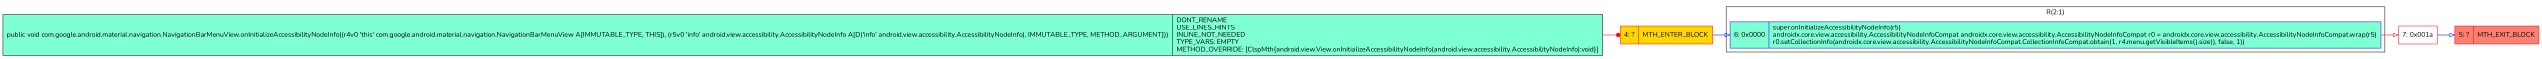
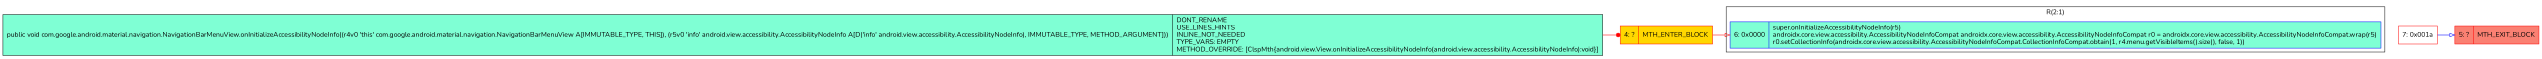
  digraph {
    fontname=Nunito
    rankdir=LR
    node [color=red fillcolor=aquamarine fontname=Nunito shape=record style=filled]
    edge [arrowhead=onormal color=red fontname=Nunito]
    n1 [color=blue label="{6\:\ 0x0000|super.onInitializeAccessibilityNodeInfo(r5)\landroidx.core.view.accessibility.AccessibilityNodeInfoCompat androidx.core.view.accessibility.AccessibilityNodeInfoCompat r0 = androidx.core.view.accessibility.AccessibilityNodeInfoCompat.wrap(r5)\lr0.setCollectionInfo(androidx.core.view.accessibility.AccessibilityNodeInfoCompat.CollectionInfoCompat.obtain(1, r4.menu.getVisibleItems().size(), false, 1))\l}"]
    n2 [fillcolor=white label="{7\:\ 0x001a}"]
    n3 [fillcolor=salmon label="{5\:\ ?|MTH_EXIT_BLOCK\l}"]
    n4 [fillcolor=gold label="{4\:\ ?|MTH_ENTER_BLOCK\l}"]
    n5 [label="{public void com.google.android.material.navigation.NavigationBarMenuView.onInitializeAccessibilityNodeInfo((r4v0 'this' com.google.android.material.navigation.NavigationBarMenuView A[IMMUTABLE_TYPE, THIS]), (r5v0 'info' android.view.accessibility.AccessibilityNodeInfo A[D('info' android.view.accessibility.AccessibilityNodeInfo), IMMUTABLE_TYPE, METHOD_ARGUMENT]))  | DONT_RENAME\lUSE_LINES_HINTS\lINLINE_NOT_NEEDED\lTYPE_VARS: EMPTY\lMETHOD_OVERRIDE: [ClspMth\{android.view.View.onInitializeAccessibilityNodeInfo(android.view.accessibility.AccessibilityNodeInfo):void\}]\l}" color=""]
    subgraph cluster_1 {
      label="R(2:1)"
      n1
    }
-   n1 -> n2
    n2 -> n3 [color=blue]
-   n4 -> n1 [color=blue]
+   n4 -> n1
    n5 -> n4 [arrowhead=dot]
  }
